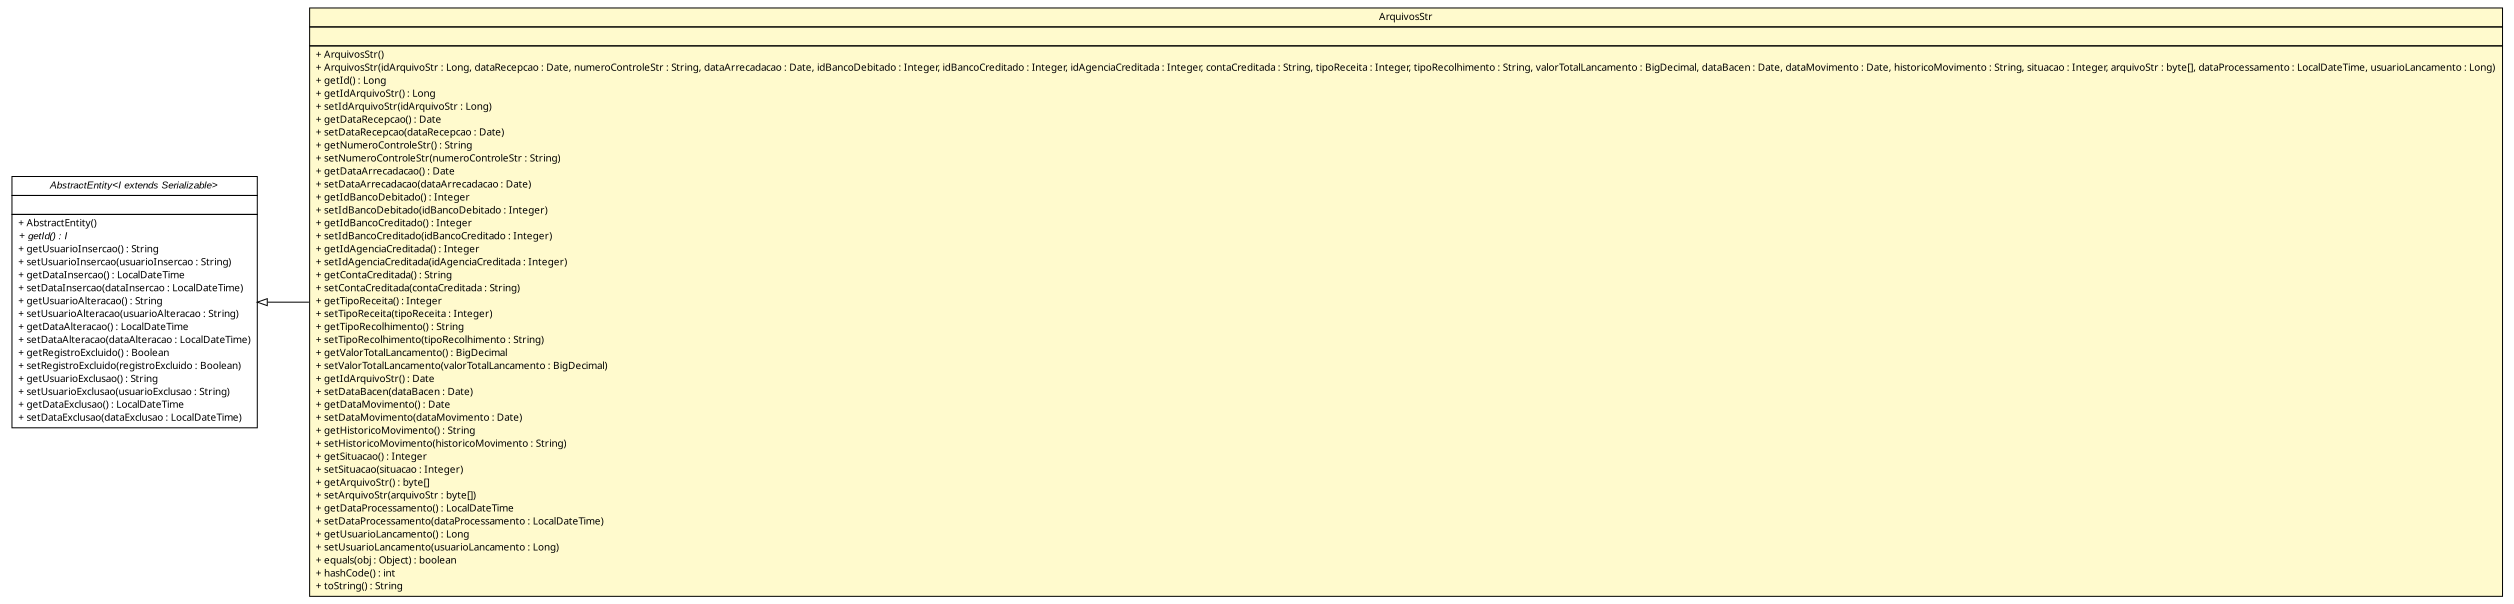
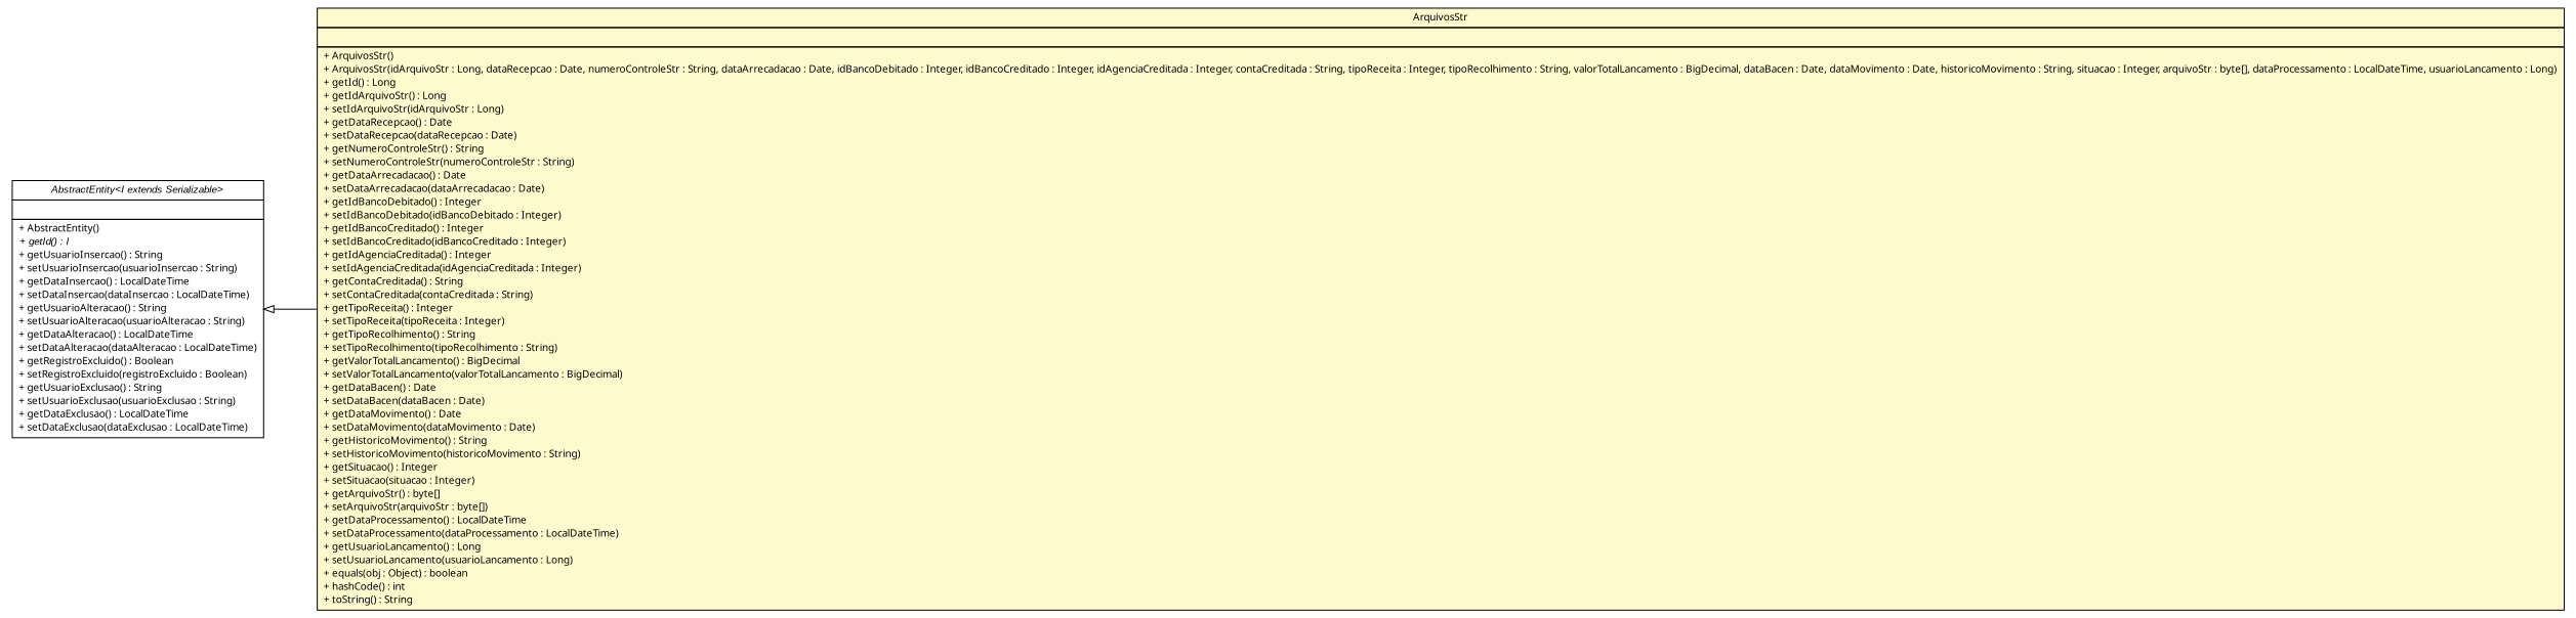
  digraph {
    nodesep=0.25
    ranksep=0.5
    rankdir=LR
    fontname="Noto Sans"
    node [fontcolor=black fontname="Noto Sans" fontsize=10.0 shape=plaintext]
    n1 [label=<<table title="br.gov.to.sefaz.persistence.entity.AbstractEntity" border="0" cellborder="1" cellspacing="0" cellpadding="2" port="p" href="../../../../persistence/entity/AbstractEntity.html"> 		<tr><td><table border="0" cellspacing="0" cellpadding="1"> <tr><td align="center" balign="center"><font face="arial italic"> AbstractEntity&lt;I extends Serializable&gt; </font></td></tr> 		</table></td></tr> 		<tr><td><table border="0" cellspacing="0" cellpadding="1"> <tr><td align="left" balign="left">  </td></tr> 		</table></td></tr> 		<tr><td><table border="0" cellspacing="0" cellpadding="1"> <tr><td align="left" balign="left"> + AbstractEntity() </td></tr> <tr><td align="left" balign="left"><font face="arial italic" point-size="10.0"> + getId() : I </font></td></tr> <tr><td align="left" balign="left"> + getUsuarioInsercao() : String </td></tr> <tr><td align="left" balign="left"> + setUsuarioInsercao(usuarioInsercao : String) </td></tr> <tr><td align="left" balign="left"> + getDataInsercao() : LocalDateTime </td></tr> <tr><td align="left" balign="left"> + setDataInsercao(dataInsercao : LocalDateTime) </td></tr> <tr><td align="left" balign="left"> + getUsuarioAlteracao() : String </td></tr> <tr><td align="left" balign="left"> + setUsuarioAlteracao(usuarioAlteracao : String) </td></tr> <tr><td align="left" balign="left"> + getDataAlteracao() : LocalDateTime </td></tr> <tr><td align="left" balign="left"> + setDataAlteracao(dataAlteracao : LocalDateTime) </td></tr> <tr><td align="left" balign="left"> + getRegistroExcluido() : Boolean </td></tr> <tr><td align="left" balign="left"> + setRegistroExcluido(registroExcluido : Boolean) </td></tr> <tr><td align="left" balign="left"> + getUsuarioExclusao() : String </td></tr> <tr><td align="left" balign="left"> + setUsuarioExclusao(usuarioExclusao : String) </td></tr> <tr><td align="left" balign="left"> + getDataExclusao() : LocalDateTime </td></tr> <tr><td align="left" balign="left"> + setDataExclusao(dataExclusao : LocalDateTime) </td></tr> 		</table></td></tr> 		</table>>]
-   n2 [label=<<table title="br.gov.to.sefaz.arr.parametros.persistence.entity.ArquivosStr" border="0" cellborder="1" cellspacing="0" cellpadding="2" port="p" bgcolor="lemonChiffon" href="./ArquivosStr.html"> 		<tr><td><table border="0" cellspacing="0" cellpadding="1"> <tr><td align="center" balign="center"> ArquivosStr </td></tr> 		</table></td></tr> 		<tr><td><table border="0" cellspacing="0" cellpadding="1"> <tr><td align="left" balign="left">  </td></tr> 		</table></td></tr> 		<tr><td><table border="0" cellspacing="0" cellpadding="1"> <tr><td align="left" balign="left"> + ArquivosStr() </td></tr> <tr><td align="left" balign="left"> + ArquivosStr(idArquivoStr : Long, dataRecepcao : Date, numeroControleStr : String, dataArrecadacao : Date, idBancoDebitado : Integer, idBancoCreditado : Integer, idAgenciaCreditada : Integer, contaCreditada : String, tipoReceita : Integer, tipoRecolhimento : String, valorTotalLancamento : BigDecimal, dataBacen : Date, dataMovimento : Date, historicoMovimento : String, situacao : Integer, arquivoStr : byte[], dataProcessamento : LocalDateTime, usuarioLancamento : Long) </td></tr> <tr><td align="left" balign="left"> + getId() : Long </td></tr> <tr><td align="left" balign="left"> + getIdArquivoStr() : Long </td></tr> <tr><td align="left" balign="left"> + setIdArquivoStr(idArquivoStr : Long) </td></tr> <tr><td align="left" balign="left"> + getDataRecepcao() : Date </td></tr> <tr><td align="left" balign="left"> + setDataRecepcao(dataRecepcao : Date) </td></tr> <tr><td align="left" balign="left"> + getNumeroControleStr() : String </td></tr> <tr><td align="left" balign="left"> + setNumeroControleStr(numeroControleStr : String) </td></tr> <tr><td align="left" balign="left"> + getDataArrecadacao() : Date </td></tr> <tr><td align="left" balign="left"> + setDataArrecadacao(dataArrecadacao : Date) </td></tr> <tr><td align="left" balign="left"> + getIdBancoDebitado() : Integer </td></tr> <tr><td align="left" balign="left"> + setIdBancoDebitado(idBancoDebitado : Integer) </td></tr> <tr><td align="left" balign="left"> + getIdBancoCreditado() : Integer </td></tr> <tr><td align="left" balign="left"> + setIdBancoCreditado(idBancoCreditado : Integer) </td></tr> <tr><td align="left" balign="left"> + getIdAgenciaCreditada() : Integer </td></tr> <tr><td align="left" balign="left"> + setIdAgenciaCreditada(idAgenciaCreditada : Integer) </td></tr> <tr><td align="left" balign="left"> + getContaCreditada() : String </td></tr> <tr><td align="left" balign="left"> + setContaCreditada(contaCreditada : String) </td></tr> <tr><td align="left" balign="left"> + getTipoReceita() : Integer </td></tr> <tr><td align="left" balign="left"> + setTipoReceita(tipoReceita : Integer) </td></tr> <tr><td align="left" balign="left"> + getTipoRecolhimento() : String </td></tr> <tr><td align="left" balign="left"> + setTipoRecolhimento(tipoRecolhimento : String) </td></tr> <tr><td align="left" balign="left"> + getValorTotalLancamento() : BigDecimal </td></tr> <tr><td align="left" balign="left"> + setValorTotalLancamento(valorTotalLancamento : BigDecimal) </td></tr> <tr><td align="left" balign="left"> + getIdArquivoStr() : Date </td></tr> <tr><td align="left" balign="left"> + setDataBacen(dataBacen : Date) </td></tr> <tr><td align="left" balign="left"> + getDataMovimento() : Date </td></tr> <tr><td align="left" balign="left"> + setDataMovimento(dataMovimento : Date) </td></tr> <tr><td align="left" balign="left"> + getHistoricoMovimento() : String </td></tr> <tr><td align="left" balign="left"> + setHistoricoMovimento(historicoMovimento : String) </td></tr> <tr><td align="left" balign="left"> + getSituacao() : Integer </td></tr> <tr><td align="left" balign="left"> + setSituacao(situacao : Integer) </td></tr> <tr><td align="left" balign="left"> + getArquivoStr() : byte[] </td></tr> <tr><td align="left" balign="left"> + setArquivoStr(arquivoStr : byte[]) </td></tr> <tr><td align="left" balign="left"> + getDataProcessamento() : LocalDateTime </td></tr> <tr><td align="left" balign="left"> + setDataProcessamento(dataProcessamento : LocalDateTime) </td></tr> <tr><td align="left" balign="left"> + getUsuarioLancamento() : Long </td></tr> <tr><td align="left" balign="left"> + setUsuarioLancamento(usuarioLancamento : Long) </td></tr> <tr><td align="left" balign="left"> + equals(obj : Object) : boolean </td></tr> <tr><td align="left" balign="left"> + hashCode() : int </td></tr> <tr><td align="left" balign="left"> + toString() : String </td></tr> 		</table></td></tr> 		</table>>]
+   n2 [label=<<table title="br.gov.to.sefaz.arr.parametros.persistence.entity.ArquivosStr" border="0" cellborder="1" cellspacing="0" cellpadding="2" port="p" bgcolor="lemonChiffon" href="./ArquivosStr.html"> 		<tr><td><table border="0" cellspacing="0" cellpadding="1"> <tr><td align="center" balign="center"> ArquivosStr </td></tr> 		</table></td></tr> 		<tr><td><table border="0" cellspacing="0" cellpadding="1"> <tr><td align="left" balign="left">  </td></tr> 		</table></td></tr> 		<tr><td><table border="0" cellspacing="0" cellpadding="1"> <tr><td align="left" balign="left"> + ArquivosStr() </td></tr> <tr><td align="left" balign="left"> + ArquivosStr(idArquivoStr : Long, dataRecepcao : Date, numeroControleStr : String, dataArrecadacao : Date, idBancoDebitado : Integer, idBancoCreditado : Integer, idAgenciaCreditada : Integer, contaCreditada : String, tipoReceita : Integer, tipoRecolhimento : String, valorTotalLancamento : BigDecimal, dataBacen : Date, dataMovimento : Date, historicoMovimento : String, situacao : Integer, arquivoStr : byte[], dataProcessamento : LocalDateTime, usuarioLancamento : Long) </td></tr> <tr><td align="left" balign="left"> + getId() : Long </td></tr> <tr><td align="left" balign="left"> + getIdArquivoStr() : Long </td></tr> <tr><td align="left" balign="left"> + setIdArquivoStr(idArquivoStr : Long) </td></tr> <tr><td align="left" balign="left"> + getDataRecepcao() : Date </td></tr> <tr><td align="left" balign="left"> + setDataRecepcao(dataRecepcao : Date) </td></tr> <tr><td align="left" balign="left"> + getNumeroControleStr() : String </td></tr> <tr><td align="left" balign="left"> + setNumeroControleStr(numeroControleStr : String) </td></tr> <tr><td align="left" balign="left"> + getDataArrecadacao() : Date </td></tr> <tr><td align="left" balign="left"> + setDataArrecadacao(dataArrecadacao : Date) </td></tr> <tr><td align="left" balign="left"> + getIdBancoDebitado() : Integer </td></tr> <tr><td align="left" balign="left"> + setIdBancoDebitado(idBancoDebitado : Integer) </td></tr> <tr><td align="left" balign="left"> + getIdBancoCreditado() : Integer </td></tr> <tr><td align="left" balign="left"> + setIdBancoCreditado(idBancoCreditado : Integer) </td></tr> <tr><td align="left" balign="left"> + getIdAgenciaCreditada() : Integer </td></tr> <tr><td align="left" balign="left"> + setIdAgenciaCreditada(idAgenciaCreditada : Integer) </td></tr> <tr><td align="left" balign="left"> + getContaCreditada() : String </td></tr> <tr><td align="left" balign="left"> + setContaCreditada(contaCreditada : String) </td></tr> <tr><td align="left" balign="left"> + getTipoReceita() : Integer </td></tr> <tr><td align="left" balign="left"> + setTipoReceita(tipoReceita : Integer) </td></tr> <tr><td align="left" balign="left"> + getTipoRecolhimento() : String </td></tr> <tr><td align="left" balign="left"> + setTipoRecolhimento(tipoRecolhimento : String) </td></tr> <tr><td align="left" balign="left"> + getValorTotalLancamento() : BigDecimal </td></tr> <tr><td align="left" balign="left"> + setValorTotalLancamento(valorTotalLancamento : BigDecimal) </td></tr> <tr><td align="left" balign="left"> + getDataBacen() : Date </td></tr> <tr><td align="left" balign="left"> + setDataBacen(dataBacen : Date) </td></tr> <tr><td align="left" balign="left"> + getDataMovimento() : Date </td></tr> <tr><td align="left" balign="left"> + setDataMovimento(dataMovimento : Date) </td></tr> <tr><td align="left" balign="left"> + getHistoricoMovimento() : String </td></tr> <tr><td align="left" balign="left"> + setHistoricoMovimento(historicoMovimento : String) </td></tr> <tr><td align="left" balign="left"> + getSituacao() : Integer </td></tr> <tr><td align="left" balign="left"> + setSituacao(situacao : Integer) </td></tr> <tr><td align="left" balign="left"> + getArquivoStr() : byte[] </td></tr> <tr><td align="left" balign="left"> + setArquivoStr(arquivoStr : byte[]) </td></tr> <tr><td align="left" balign="left"> + getDataProcessamento() : LocalDateTime </td></tr> <tr><td align="left" balign="left"> + setDataProcessamento(dataProcessamento : LocalDateTime) </td></tr> <tr><td align="left" balign="left"> + getUsuarioLancamento() : Long </td></tr> <tr><td align="left" balign="left"> + setUsuarioLancamento(usuarioLancamento : Long) </td></tr> <tr><td align="left" balign="left"> + equals(obj : Object) : boolean </td></tr> <tr><td align="left" balign="left"> + hashCode() : int </td></tr> <tr><td align="left" balign="left"> + toString() : String </td></tr> 		</table></td></tr> 		</table>>]
    n1 -> n2 [arrowtail=empty dir=back fontname="Noto Sans" fontsize=10 headport=p labelfontname=arial labelfontsize=10 tailport=p]
  }
